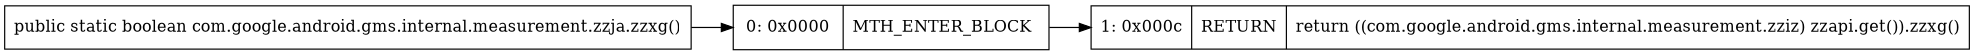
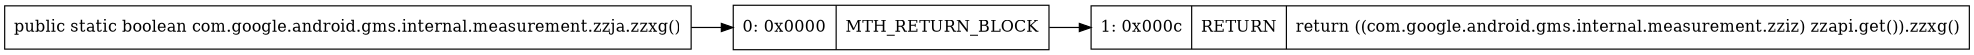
  digraph {
    rankdir=LR
    node [shape=record]
-   n1 [label="{0\:\ 0x0000|MTH_ENTER_BLOCK\l}"]
+   n1 [label="{0\:\ 0x0000|MTH_RETURN_BLOCK\l}"]
    n2 [label="{1\:\ 0x000c|RETURN\l|return ((com.google.android.gms.internal.measurement.zziz) zzapi.get()).zzxg()\l}"]
    n3 [label="{public static boolean com.google.android.gms.internal.measurement.zzja.zzxg() }"]
    n1 -> n2
    n3 -> n1
  }
